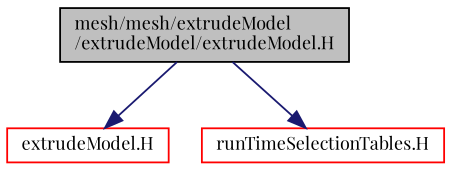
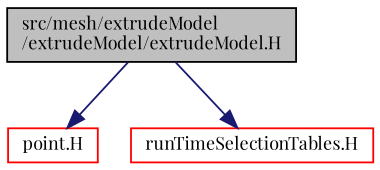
  digraph {
    fontname="Playfair Display"
    node [color=red fontname="Playfair Display" fontsize=10 shape=record]
    edge [color=midnightblue fontname="Playfair Display" fontsize=10 labelfontname=FreeSans labelfontsize=10 style=solid]
-   n1 [color=black fillcolor=grey75 fontcolor=black height=0.2 label="mesh/mesh/extrudeModel\l/extrudeModel/extrudeModel.H" style=filled width=0.4]
-   n2 [height=0.2 label="extrudeModel.H" width=0.4]
+   n1 [color=black fillcolor=grey75 fontcolor=black height=0.2 label="src/mesh/extrudeModel\l/extrudeModel/extrudeModel.H" style=filled width=0.4]
+   n2 [height=0.2 label="point.H" width=0.4]
    n3 [height=0.2 label="runTimeSelectionTables.H" width=0.4]
    n1 -> n2
    n1 -> n3
  }
